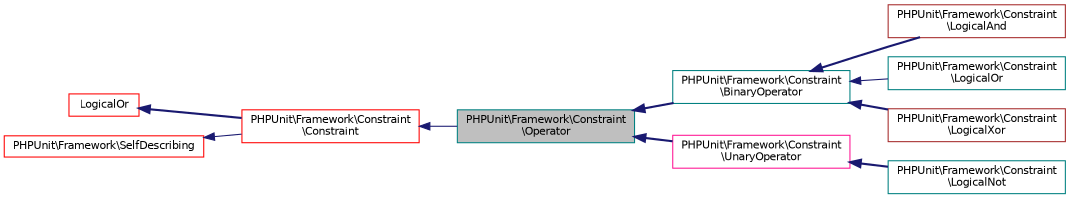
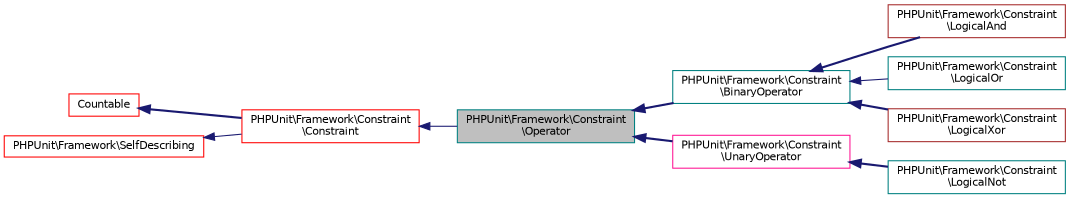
  digraph {
    rankdir=LR
    node [color=teal fillcolor=white fontname=Helvetica fontsize=10 shape=record style=filled]
    edge [color=midnightblue dir=back fontname=Helvetica fontsize=10 labelfontname=Helvetica labelfontsize=10 style=bold]
    n1 [fillcolor=grey75 fontcolor=black height=0.2 label="PHPUnit\\Framework\\Constraint\l\\Operator" width=0.4]
    n2 [height=0.2 label="PHPUnit\\Framework\\Constraint\l\\BinaryOperator" width=0.4]
    n3 [color=deeppink height=0.2 label="PHPUnit\\Framework\\Constraint\l\\UnaryOperator" width=0.4]
    n4 [color=red height=0.2 label="PHPUnit\\Framework\\Constraint\l\\Constraint" width=0.4]
-   n5 [color=red height=0.2 label=LogicalOr width=0.4]
+   n5 [color=red height=0.2 label=Countable width=0.4]
    n6 [color=red height=0.2 label="PHPUnit\\Framework\\SelfDescribing" width=0.4]
    n7 [color=brown height=0.2 label="PHPUnit\\Framework\\Constraint\l\\LogicalAnd" width=0.4]
    n8 [height=0.2 label="PHPUnit\\Framework\\Constraint\l\\LogicalOr" width=0.4]
    n9 [color=brown height=0.2 label="PHPUnit\\Framework\\Constraint\l\\LogicalXor" width=0.4]
    n10 [height=0.2 label="PHPUnit\\Framework\\Constraint\l\\LogicalNot" width=0.4]
    n1 -> n2
    n1 -> n3
    n2 -> n7
    n2 -> n8 [style=solid]
    n2 -> n9
    n3 -> n10
    n4 -> n1 [style=solid]
    n5 -> n4
    n6 -> n4 [style=solid]
  }
